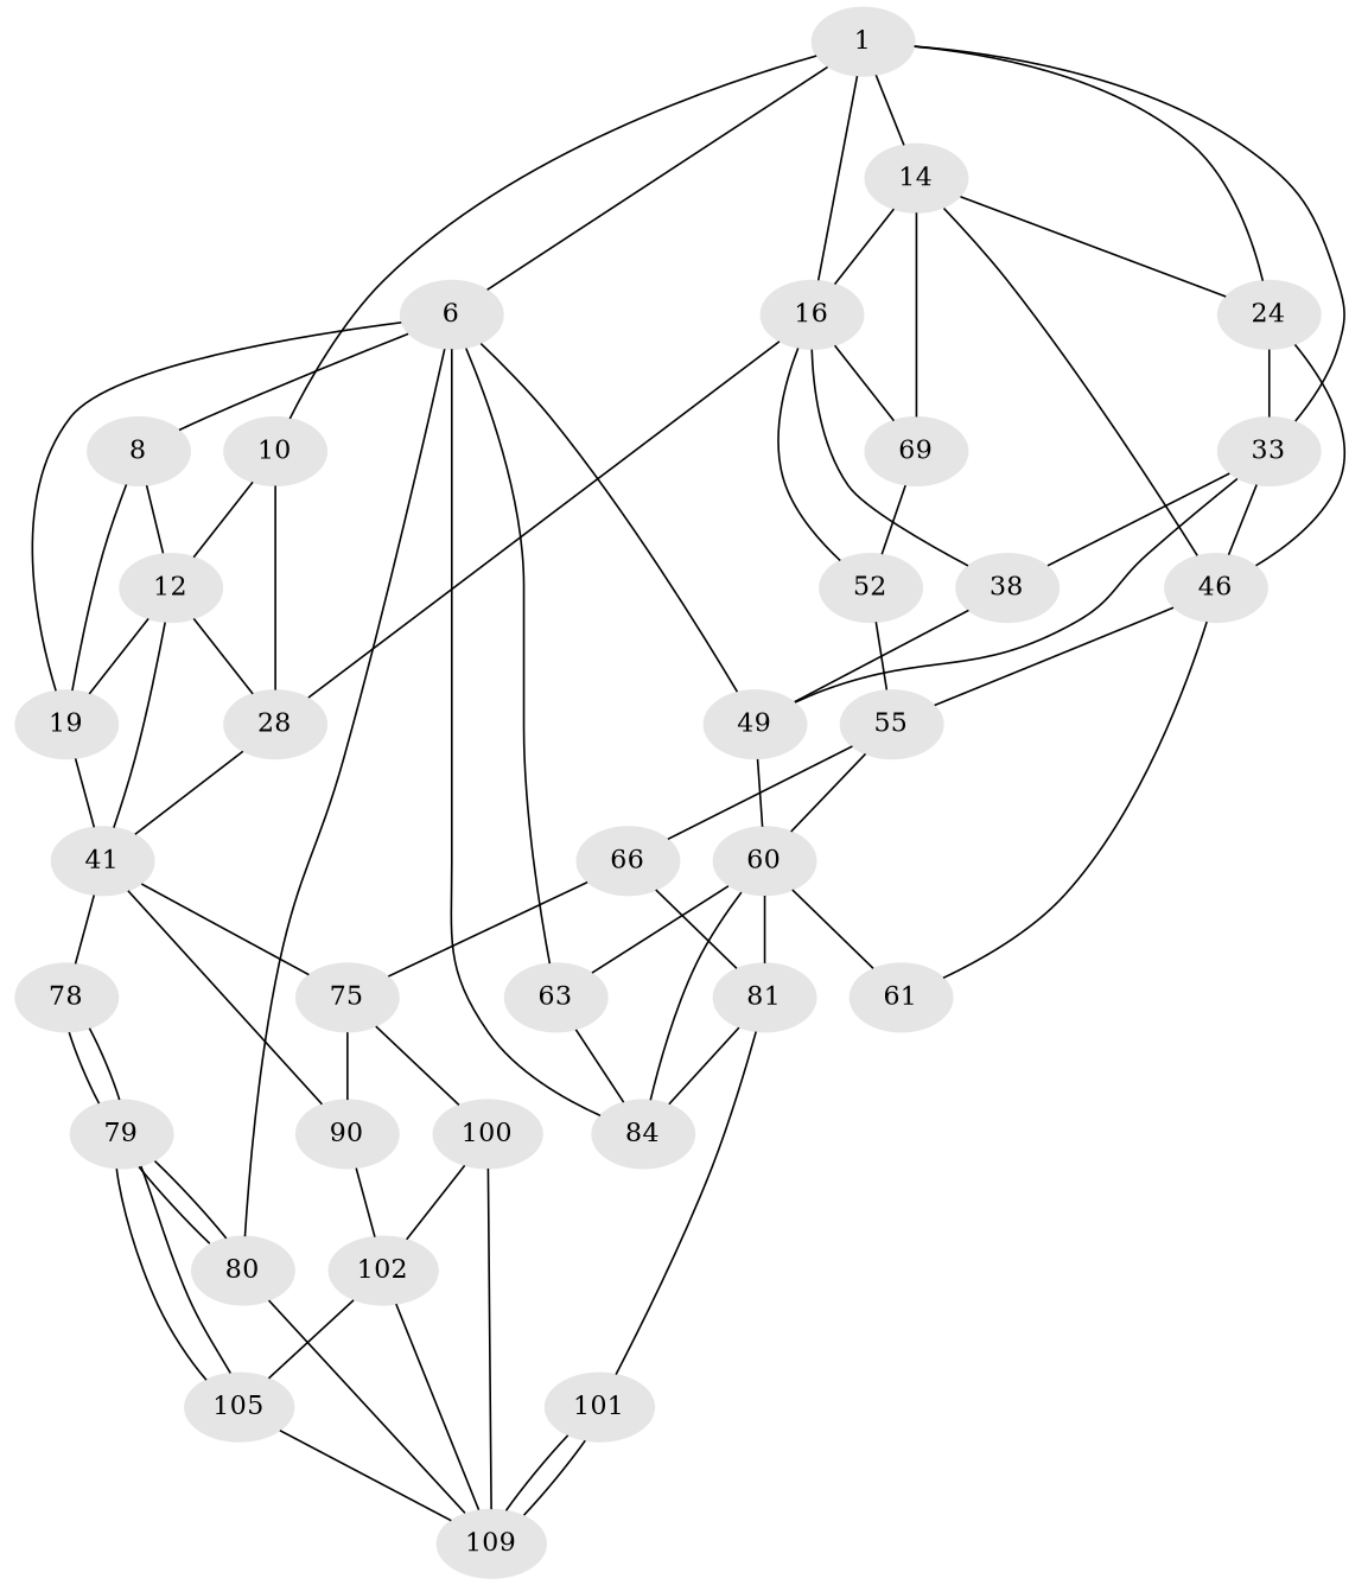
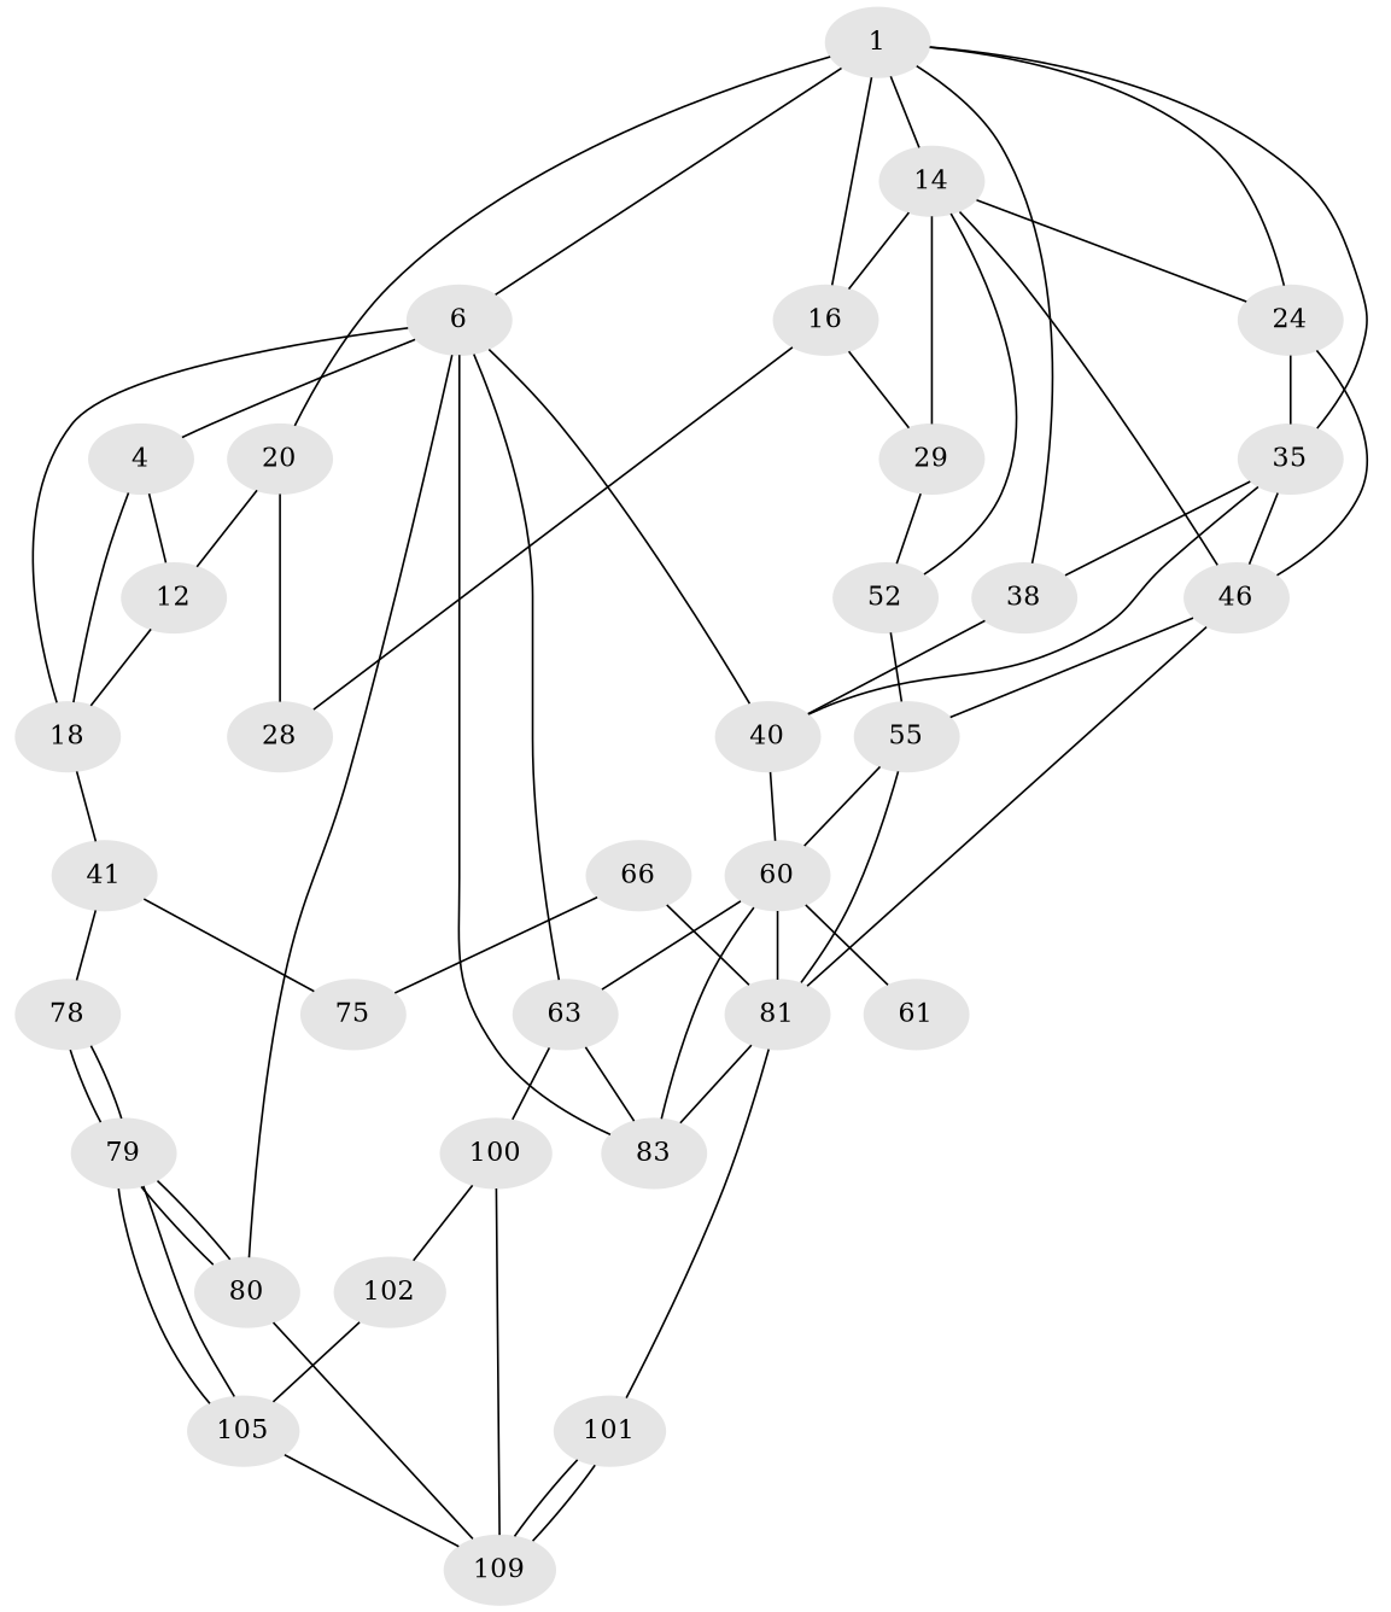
  graph {
    node [color=gray90 style=filled]
    1 [super="+2+9"]
    6 [super="+7+91+51"]
-   10 [super="+11+26"]
+   10 [super="+11+26" label=20]
    14 [super="+15+25"]
    16 [super="+27"]
    24 [super="+34"]
-   33 [super="+39"]
+   33 [super="+39" label=35]
    38 [super="+48"]
-   8 [super="+13"]
-   18 [super="+19" label=19]
-   49 [super="+50"]
+   8 [super="+13" label=4]
+   18 [super="+19"]
+   49 [super="+50" label=40]
    63 [super="+86"]
    80
-   83 [super="+84" label=84]
+   83 [super="+84"]
    12 [super="+22"]
    28 [super="+36"]
-   29 [super="+32" label=69]
+   29 [super="+32"]
    46 [super="+47"]
    52 [super="+53"]
    41 [super="+42+59"]
    60 [super="+64"]
    109 [super="+111"]
    75 [super="+94+76"]
    78
-   90
    55 [super="+65"]
    61
    100 [super="+101+106"]
    79
    102 [super="+107+103"]
    66 [super="+82+67"]
    81 [super="+85"]
    n33 [label=101 super="+119"]
    105 [super="+110"]
    1 -- 6
    1 -- 10 [weight=2]
    1 -- 14
    1 -- 16
    1 -- 24
    1 -- 33
-   16 -- 38
+   1 -- 38
    6 -- 8
    6 -- 18
    6 -- 49
    6 -- 63 [weight=2]
    6 -- 80
    6 -- 83 [weight=2]
    10 -- 12 [weight=2]
    10 -- 28
    14 -- 16
    14 -- 24
    14 -- 29 [weight=2]
    14 -- 46
    16 -- 28
    16 -- 29
-   16 -- 52
+   14 -- 52
    24 -- 33
    24 -- 46
    33 -- 38 [weight=2]
    33 -- 49
    33 -- 46
    38 -- 49
    8 -- 18
    8 -- 12
    18 -- 41 [weight=2]
    49 -- 60
    63 -- 83
    80 -- 109
    12 -- 18 [weight=2]
-   12 -- 28
-   12 -- 41
-   28 -- 41
    29 -- 52
    46 -- 55 [weight=2]
-   46 -- 61
+   46 -- 81
    52 -- 55
    41 -- 75
    41 -- 78 [weight=2]
-   41 -- 90
    60 -- 63
    60 -- 83
    60 -- 61 [weight=2]
    60 -- 81
-   75 -- 90
-   75 -- 100 [weight=2]
+   63 -- 100 [weight=2]
    78 -- 79
    78 -- 79
-   90 -- 102
    55 -- 60
-   55 -- 66
+   55 -- 81
    100 -- 109
    100 -- 102 [weight=2]
    79 -- 80
    79 -- 80
    79 -- 105
    79 -- 105
-   102 -- 109
    102 -- 105 [weight=2]
    66 -- 75 [weight=3]
    66 -- 81 [weight=2]
    81 -- 83 [weight=2]
    81 -- n33 [weight=2]
    n33 -- 109 [weight=2]
    n33 -- 109
    105 -- 109
  }
